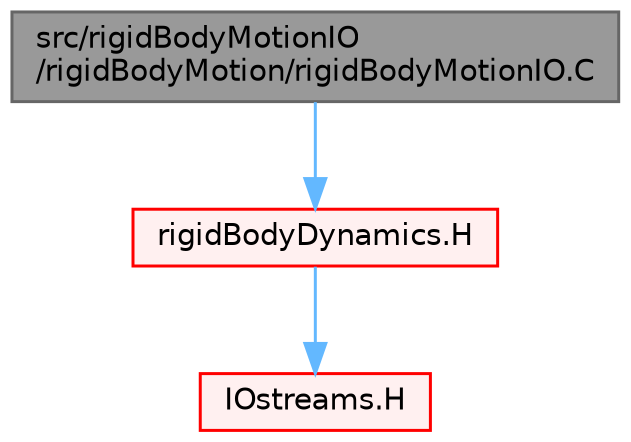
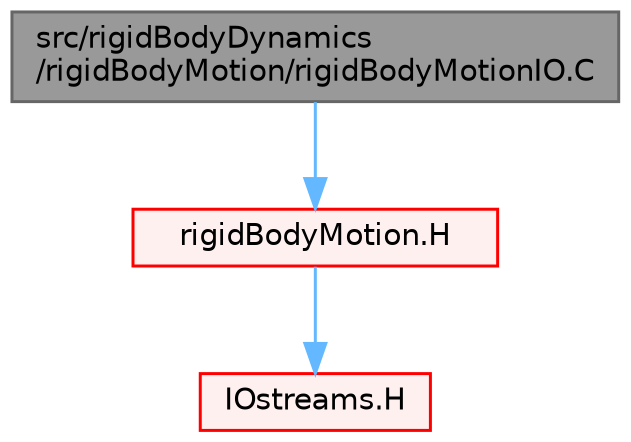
  digraph {
    node [color=red fillcolor="#FFF0F0" fontname=Helvetica fontsize=10 shape=box style=filled]
    edge [color=steelblue1 fontname=Helvetica fontsize=10 labelfontname=Helvetica labelfontsize=10 style=solid]
-   n1 [color=gray40 fillcolor=grey60 fontcolor=black height=0.2 label="src/rigidBodyMotionIO\l/rigidBodyMotion/rigidBodyMotionIO.C" width=0.4]
-   n2 [height=0.2 label="rigidBodyDynamics.H" width=0.4]
+   n1 [color=gray40 fillcolor=grey60 fontcolor=black height=0.2 label="src/rigidBodyDynamics\l/rigidBodyMotion/rigidBodyMotionIO.C" width=0.4]
+   n2 [height=0.2 label="rigidBodyMotion.H" width=0.4]
    n3 [height=0.2 label="IOstreams.H" width=0.4]
    n1 -> n2
    n2 -> n3
  }
